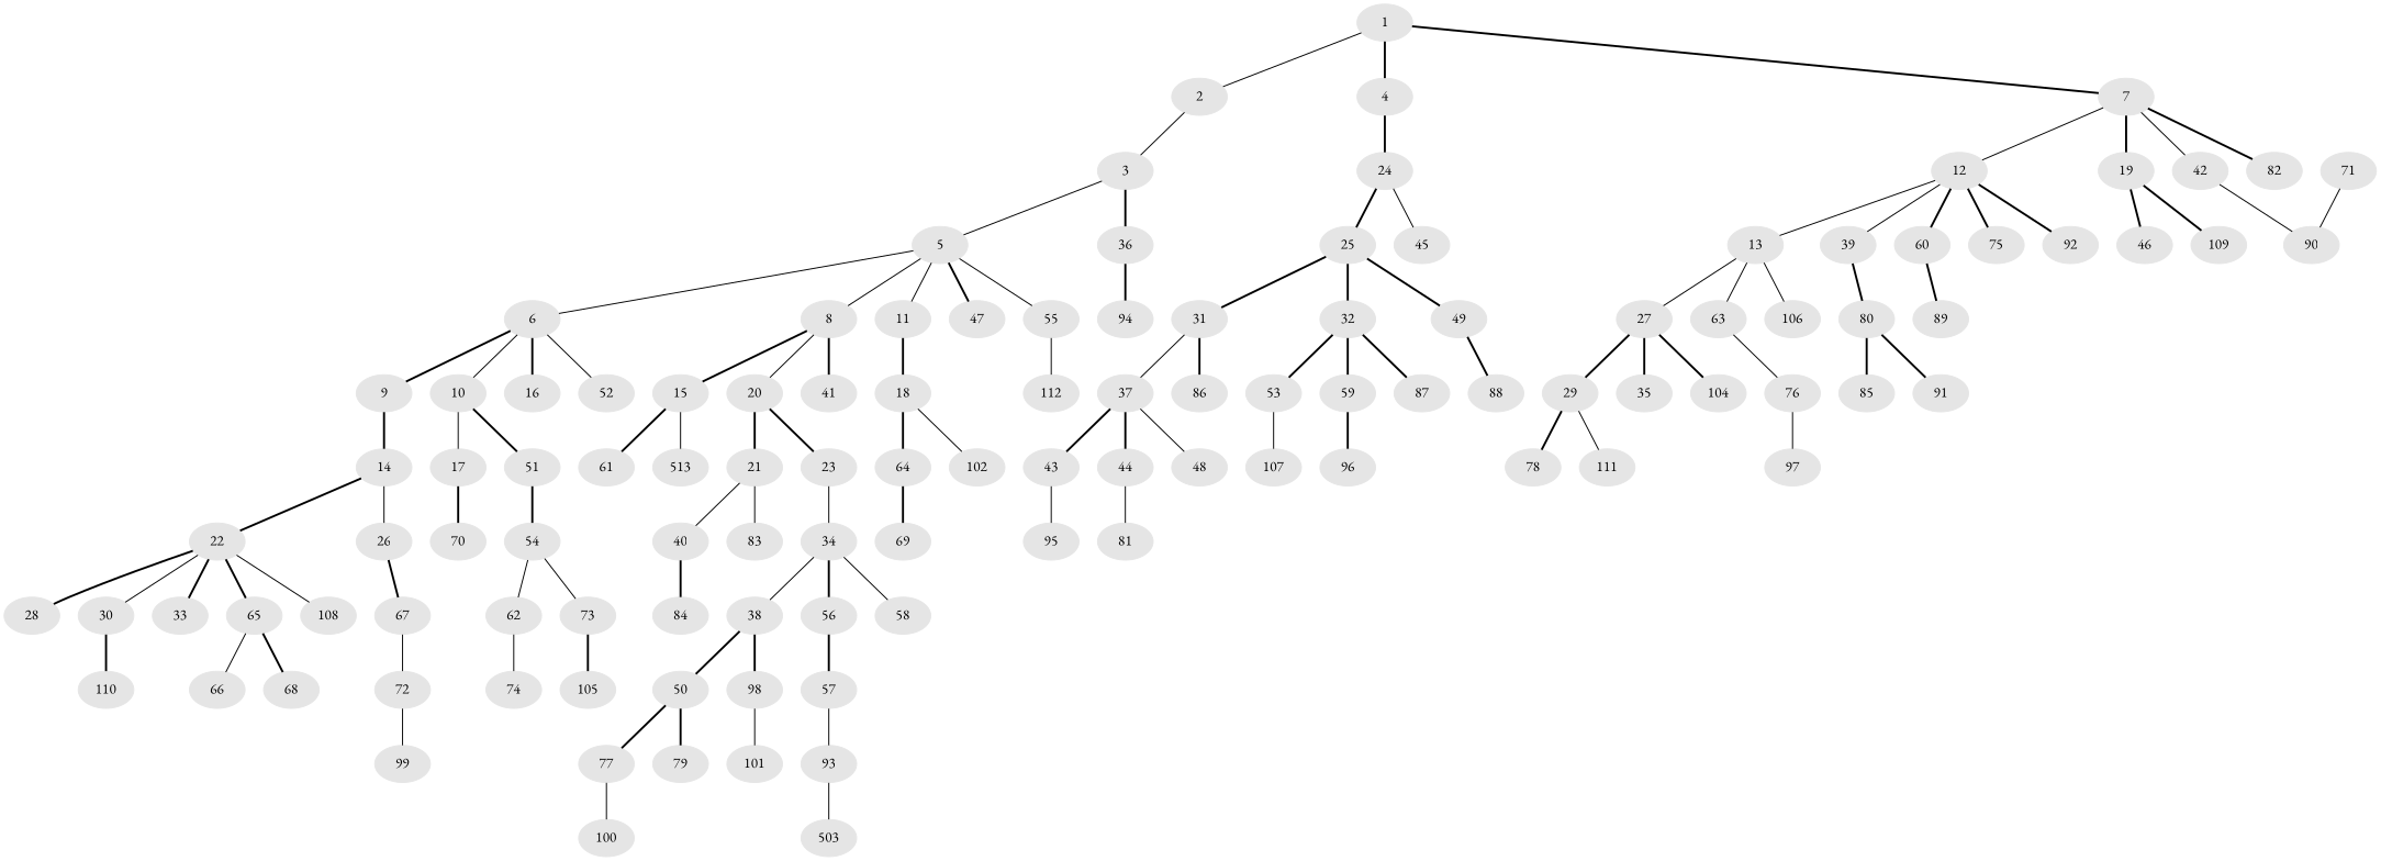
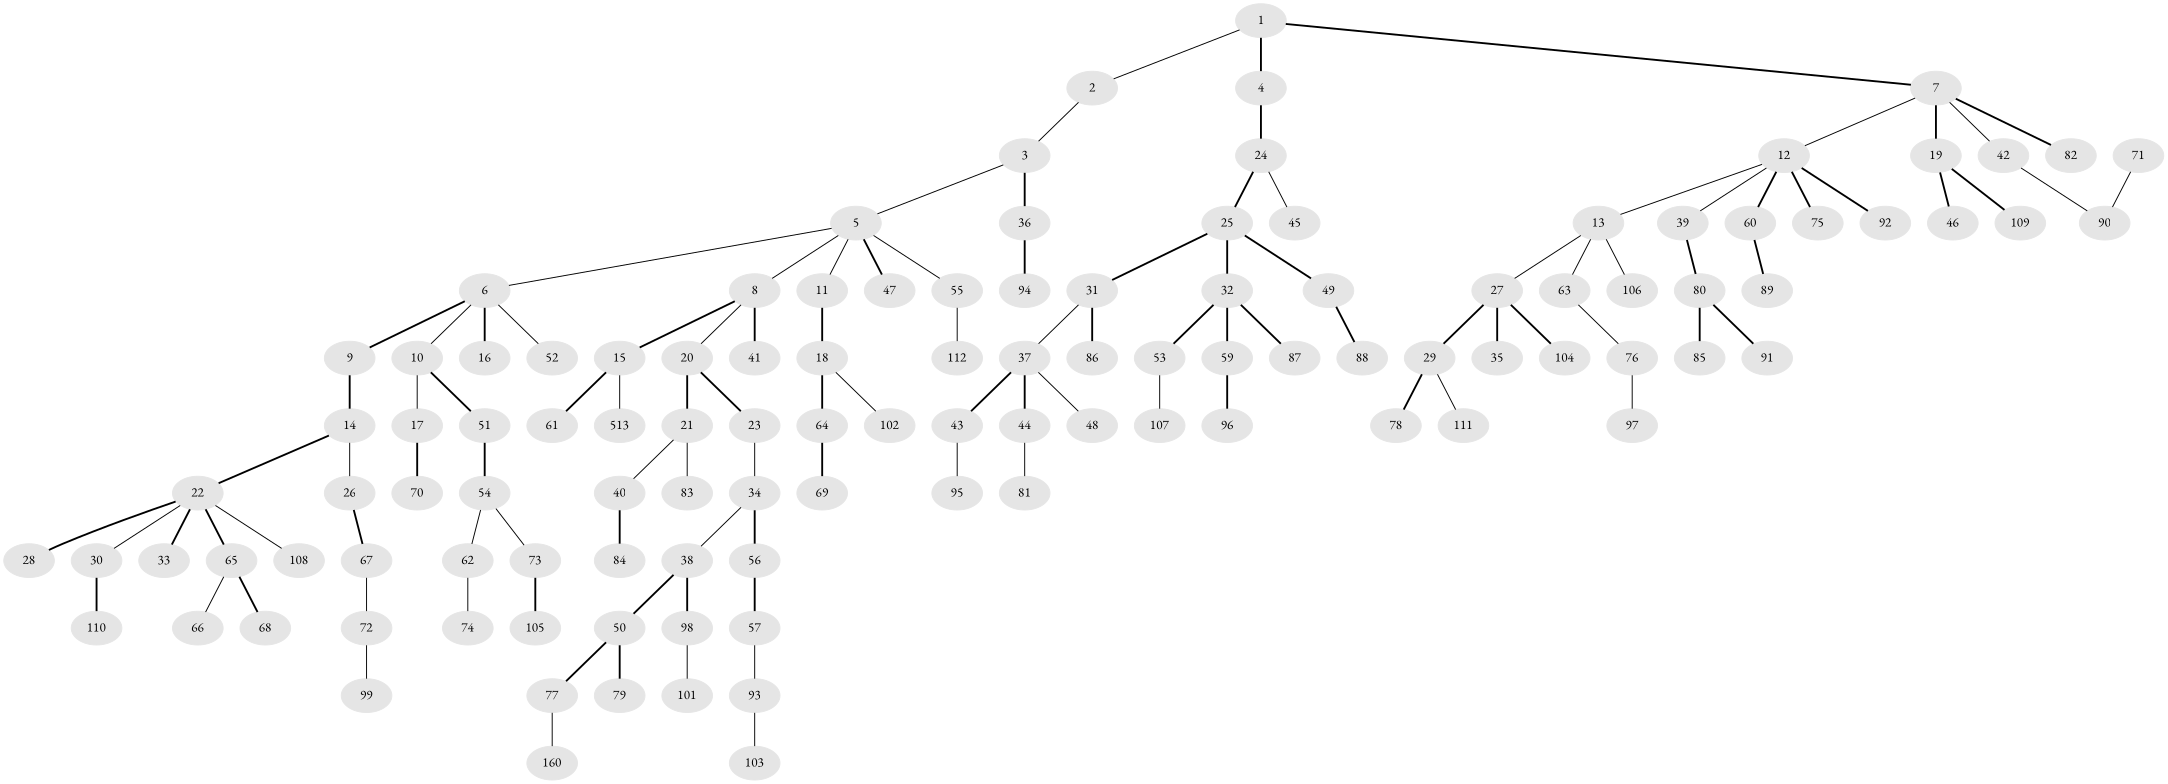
  graph {
    fontname="EB Garamond"
    node [color=gray90 fontname="EB Garamond" style=filled]
    edge [fontname="EB Garamond" style=bold]
    1
    2
    4
    7
    3
    24
    12
    19
    42
    82
    5
    36
    6
    8
    11
    47
    55
    94
    25
    45
    9
    10
    16
    52
    15
    20
    41
    18
    112
    14
    17
    51
    13
    39
    60
    75
    92
    46
    109
    90
    61
    n42 [label=513]
    21
    23
    22
    26
    70
    54
    64
    102
    27
    63
    106
    80
    89
    29
    35
    104
    76
    28
    30
    33
    65
    108
    67
    69
    40
    83
    34
    84
    110
    66
    68
    38
    56
-   58
    31
    32
    49
    37
    86
    53
    59
    87
    88
    72
    78
    111
    43
    44
    48
    107
    96
    50
    98
    57
    95
    81
    77
    79
    101
    85
    91
    71
-   100
+   100 [label=160]
    62
    73
    74
    105
    93
-   103 [label=503]
+   103
    97
    99
    1 -- 2 [style=solid]
    1 -- 4
    1 -- 7
    2 -- 3 [style=solid]
    4 -- 24
    7 -- 12 [style=solid]
    7 -- 19
    7 -- 42 [style=solid]
    7 -- 82
    3 -- 5 [style=solid]
    3 -- 36
    24 -- 25
    24 -- 45 [style=solid]
    12 -- 13 [style=solid]
    12 -- 39 [style=solid]
    12 -- 60
    12 -- 75
    12 -- 92
    19 -- 46
    19 -- 109
    42 -- 90 [style=solid]
    5 -- 6 [style=solid]
    5 -- 8 [style=solid]
    5 -- 11 [style=solid]
    5 -- 47
    5 -- 55 [style=solid]
    36 -- 94
    6 -- 9
    6 -- 10 [style=solid]
    6 -- 16
    6 -- 52 [style=solid]
    8 -- 15
    8 -- 20 [style=solid]
    8 -- 41
    11 -- 18
    55 -- 112 [style=solid]
    25 -- 31
    25 -- 32
    25 -- 49
    9 -- 14
    10 -- 17 [style=solid]
    10 -- 51
    15 -- 61
    15 -- n42 [style=solid]
    20 -- 21
    20 -- 23
    18 -- 64
    18 -- 102 [style=solid]
    14 -- 22
    14 -- 26 [style=solid]
    17 -- 70
    51 -- 54
    13 -- 27 [style=solid]
    13 -- 63 [style=solid]
    13 -- 106 [style=solid]
    39 -- 80
    60 -- 89
    21 -- 40 [style=solid]
    21 -- 83 [style=solid]
    23 -- 34 [style=solid]
    22 -- 28
    22 -- 30 [style=solid]
    22 -- 33
    22 -- 65
    22 -- 108 [style=solid]
    26 -- 67
    54 -- 62 [style=solid]
    54 -- 73 [style=solid]
    64 -- 69
    27 -- 29
    27 -- 35
    27 -- 104
    63 -- 76 [style=solid]
    80 -- 85
    80 -- 91
    29 -- 78
    29 -- 111 [style=solid]
    76 -- 97 [style=solid]
    30 -- 110
    65 -- 66 [style=solid]
    65 -- 68
    67 -- 72 [style=solid]
    40 -- 84
    34 -- 38 [style=solid]
    34 -- 56
-   34 -- 58 [style=solid]
    38 -- 50
    38 -- 98
    56 -- 57
    31 -- 37 [style=solid]
    31 -- 86
    32 -- 53
    32 -- 59
    32 -- 87
    49 -- 88
    37 -- 43
    37 -- 44
    37 -- 48 [style=solid]
    53 -- 107 [style=solid]
    59 -- 96
    72 -- 99 [style=solid]
    43 -- 95 [style=solid]
    44 -- 81 [style=solid]
    50 -- 77
    50 -- 79
    98 -- 101 [style=solid]
    57 -- 93 [style=solid]
    77 -- 100 [style=solid]
    71 -- 90 [style=solid]
    62 -- 74 [style=solid]
    73 -- 105
    93 -- 103 [style=solid]
  }
